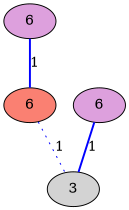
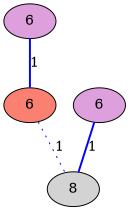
  graph {
    node [style=filled fillcolor=plum]
    edge [color=blue style=bold]
    n1 [label=6]
    n2 [label=6 fillcolor=salmon]
-   n3 [label=3 fillcolor=lightgrey]
+   n3 [label=8 fillcolor=lightgrey]
    n4 [label=6]
    n1 -- n2 [label=1]
    n2 -- n3 [label=1 style=dotted]
    n4 -- n3 [label=1]
  }
